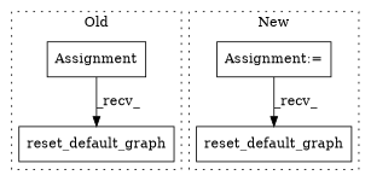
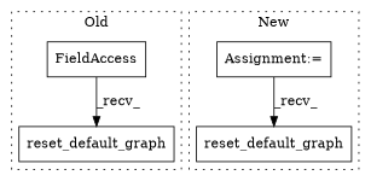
  digraph {
    fontname="DejaVu Serif"
    node [a=32 l=21 shape=box fontname="DejaVu Serif"]
    edge [fontname="DejaVu Serif"]
    n1 [label=reset_default_graph s=5898]
-   n2 [a=22 l=10 label=Assignment s=5877]
+   n2 [a=22 l=10 label=FieldAccess s=5877]
    n3 [label=reset_default_graph s=6169]
    n4 [a=7 l=3 label="Assignment:=" s=6135]
    subgraph cluster_1 {
      label=Old
      style=dotted
      n1
      n2
    }
    subgraph cluster_2 {
      label=New
      style=dotted
      n3
      n4
    }
    n2 -> n1 [label=_recv_]
    n4 -> n3 [label=_recv_]
  }
